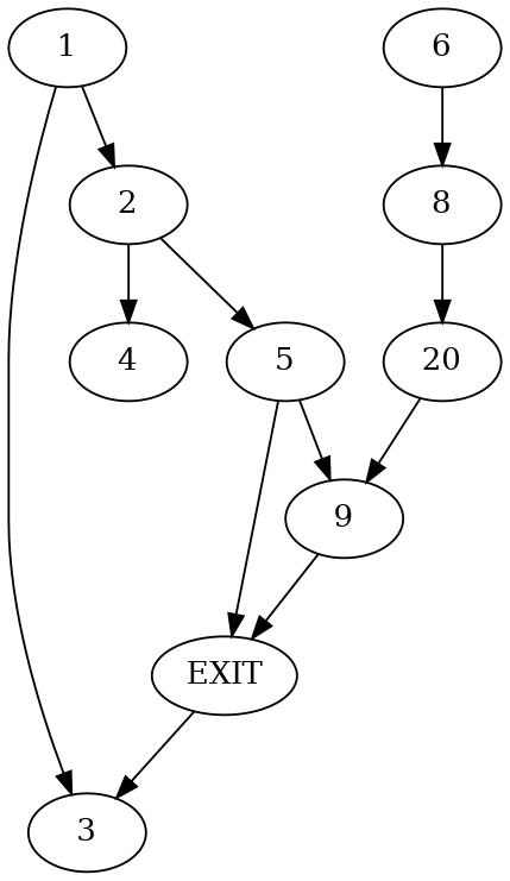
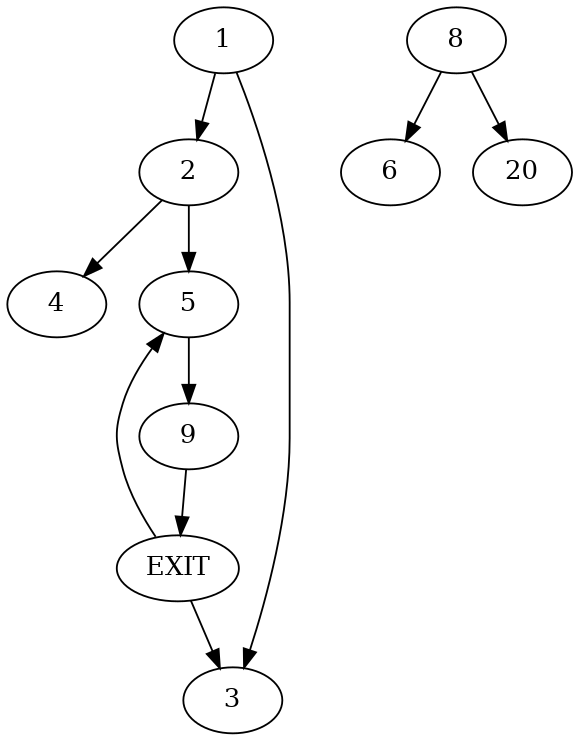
  digraph {
    1
    2
    3
    n4 [label=EXIT]
    4
    5
    9
    6
    8
    n10 [label=20]
    1 -> 2
    1 -> 3
    2 -> 4
    2 -> 5
    n4 -> 3
-   5 -> n4
+   n4 -> 5
    5 -> 9
    9 -> n4
-   6 -> 8
+   8 -> 6
    8 -> n10
-   n10 -> 9
  }
